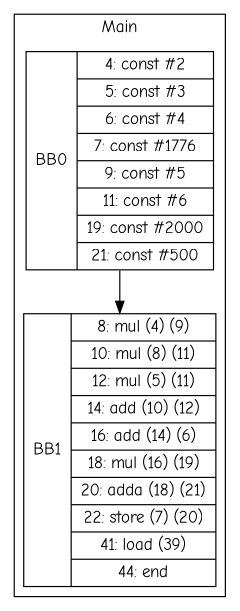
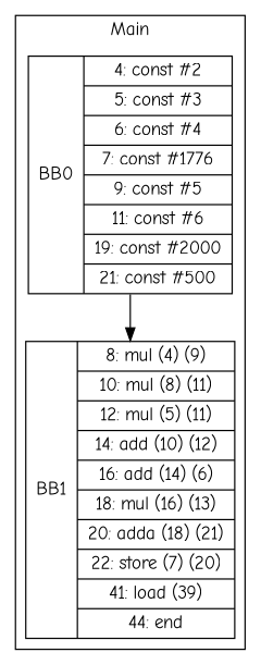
  digraph {
    fontname="Comic Neue"
    node [shape=record fontname="Comic Neue"]
    n1 [label="<b>BB0|{4: const #2|5: const #3|6: const #4|7: const #1776|9: const #5|11: const #6|19: const #2000|21: const #500}"]
-   n2 [label="<b>BB1|{8: mul (4) (9)|10: mul (8) (11)|12: mul (5) (11)|14: add (10) (12)|16: add (14) (6)|18: mul (16) (19)|20: adda (18) (21)|22: store (7) (20)|41: load (39)|44: end}"]
+   n2 [label="<b>BB1|{8: mul (4) (9)|10: mul (8) (11)|12: mul (5) (11)|14: add (10) (12)|16: add (14) (6)|18: mul (16) (13)|20: adda (18) (21)|22: store (7) (20)|41: load (39)|44: end}"]
    subgraph cluster_1 {
      label=Main
      n1
      n2
    }
    n1 -> n2 [headport=n tailport=s fontname="Comic Neue"]
  }
